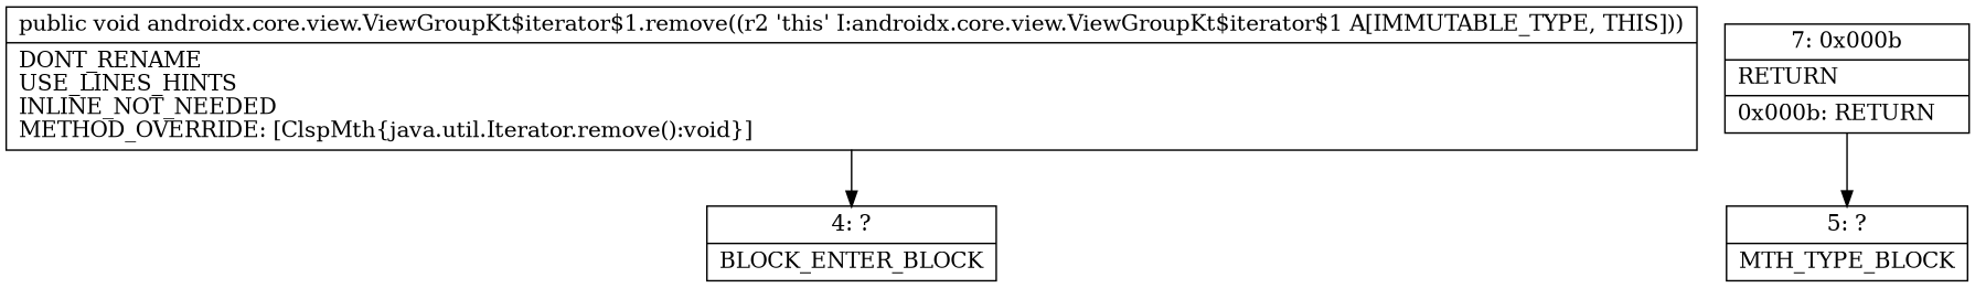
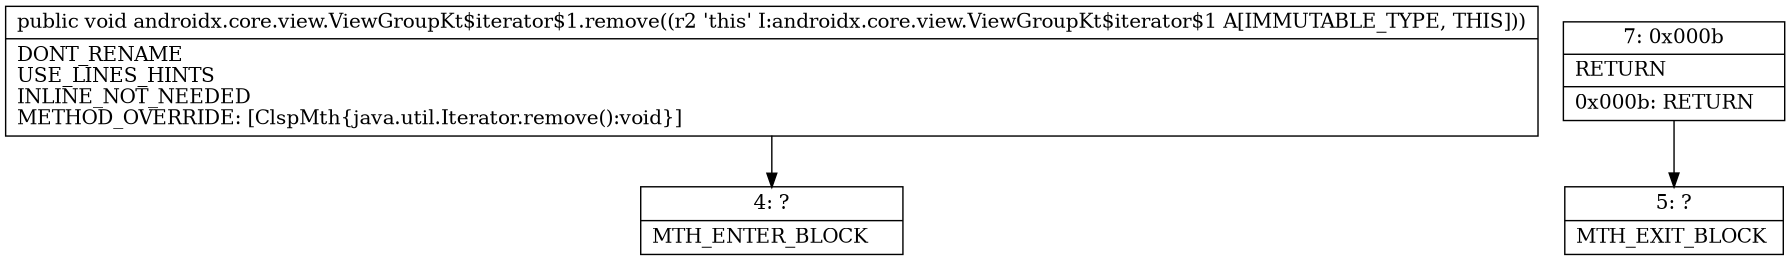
  digraph {
    node [shape=record]
-   n1 [label="{4\:\ ?|BLOCK_ENTER_BLOCK\l}"]
+   n1 [label="{4\:\ ?|MTH_ENTER_BLOCK\l}"]
    n2 [label="{7\:\ 0x000b|RETURN\l|0x000b: RETURN   \l}"]
-   n3 [label="{5\:\ ?|MTH_TYPE_BLOCK\l}"]
+   n3 [label="{5\:\ ?|MTH_EXIT_BLOCK\l}"]
    n4 [label="{public void androidx.core.view.ViewGroupKt$iterator$1.remove((r2 'this' I:androidx.core.view.ViewGroupKt$iterator$1 A[IMMUTABLE_TYPE, THIS]))  | DONT_RENAME\lUSE_LINES_HINTS\lINLINE_NOT_NEEDED\lMETHOD_OVERRIDE: [ClspMth\{java.util.Iterator.remove():void\}]\l}"]
    n2 -> n3
    n4 -> n1
  }
